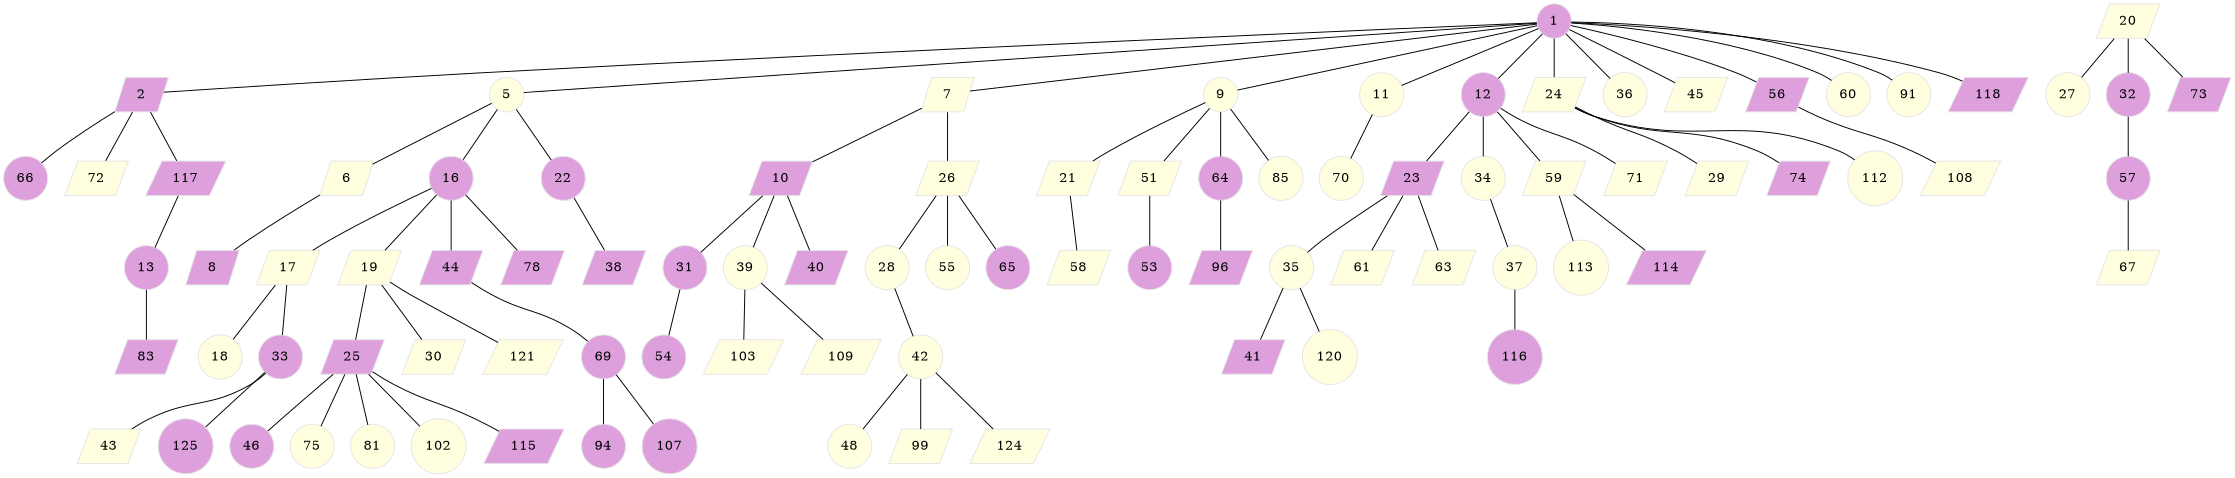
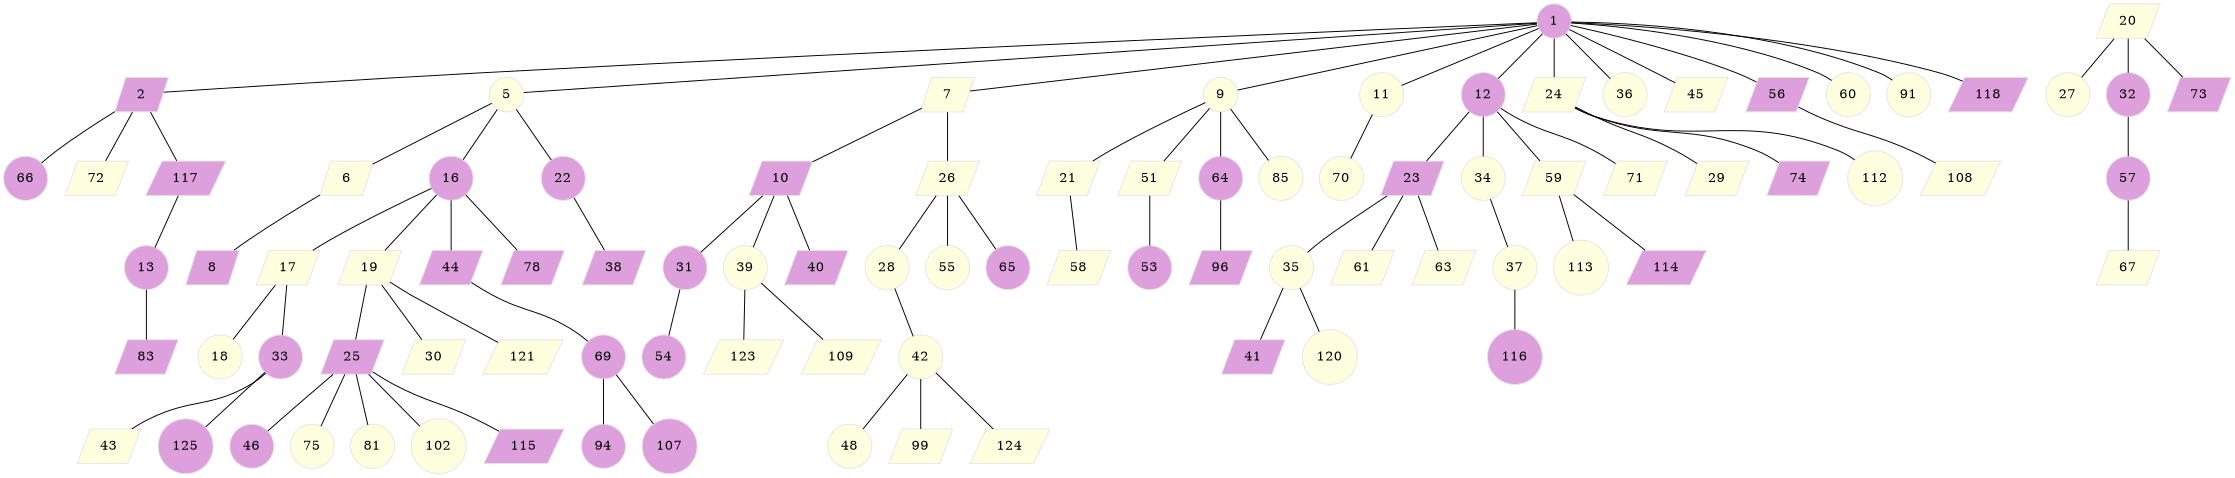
  graph {
    node [color=gray90 fillcolor=lightyellow shape=parallelogram style=filled]
    1 [fillcolor=plum shape=circle super="+4"]
    2 [fillcolor=plum super="+3"]
    5 [shape=circle]
    7 [super="+87"]
    9 [shape=circle super="+15"]
    11 [shape=circle]
    12 [fillcolor=plum shape=circle super="+105"]
    24 [super="+104"]
    36 [shape=circle]
    45
    56 [fillcolor=plum super="+88"]
    60 [shape=circle super="+128"]
    91 [shape=circle]
    118 [fillcolor=plum]
    66 [fillcolor=plum shape=circle]
    72
    117 [fillcolor=plum]
    6 [super="+86"]
    16 [fillcolor=plum shape=circle super="+126"]
    22 [fillcolor=plum shape=circle super="+122"]
    10 [fillcolor=plum super="+14"]
    26
    21
    51
    64 [fillcolor=plum shape=circle]
    85 [shape=circle]
    70 [shape=circle]
    23 [fillcolor=plum]
    34 [shape=circle]
    59 [super="+95"]
    71
    29
    74 [fillcolor=plum]
    112 [shape=circle]
    108 [super="+111"]
    13 [fillcolor=plum shape=circle super="+97"]
    83 [fillcolor=plum]
    8 [fillcolor=plum]
    17 [super="+106"]
    19
    44 [fillcolor=plum super="+50"]
    78 [fillcolor=plum]
    38 [fillcolor=plum]
    31 [fillcolor=plum shape=circle super="+79"]
    39 [shape=circle super="+62"]
    40 [fillcolor=plum]
    28 [shape=circle super="+93"]
    55 [shape=circle super="+110"]
    65 [fillcolor=plum shape=circle super="+89"]
    58 [super="+123"]
    53 [fillcolor=plum shape=circle super="+82"]
    96 [fillcolor=plum]
    54 [fillcolor=plum shape=circle]
-   103
+   103 [label=123]
    109
    20 [super="+68"]
    27 [shape=circle]
    32 [fillcolor=plum shape=circle]
    73 [fillcolor=plum]
    35 [shape=circle super="+49"]
    61
    63 [super="+98"]
    37 [shape=circle super="+119"]
    113 [shape=circle]
    114 [fillcolor=plum]
    18 [shape=circle]
    33 [fillcolor=plum shape=circle super="+77"]
    25 [fillcolor=plum super="+47"]
    30 [super="+52"]
    121 [super="+127"]
    69 [fillcolor=plum shape=circle super="+84"]
    43
    125 [fillcolor=plum shape=circle]
    46 [fillcolor=plum shape=circle super="+80"]
    75 [shape=circle super="+101"]
    81 [shape=circle]
    102 [shape=circle]
    115 [fillcolor=plum]
    57 [fillcolor=plum shape=circle]
    41 [fillcolor=plum super="+92"]
    120 [shape=circle]
    42 [shape=circle super="+76"]
    48 [shape=circle super="+100"]
    99
    124
    67 [super="+90"]
    116 [fillcolor=plum shape=circle]
    94 [fillcolor=plum shape=circle]
    107 [fillcolor=plum shape=circle]
    1 -- 2
    1 -- 5
    1 -- 7
    1 -- 9
    1 -- 11
    1 -- 12
    1 -- 24
    1 -- 36
    1 -- 45
    1 -- 56
    1 -- 60
    1 -- 91
    1 -- 118
    2 -- 66
    2 -- 72
    2 -- 117
    5 -- 6
    5 -- 16
    5 -- 22
    7 -- 10
    7 -- 26
    9 -- 21
    9 -- 51
    9 -- 64
    9 -- 85
    11 -- 70
    12 -- 23
    12 -- 34
    12 -- 59
    12 -- 71
    24 -- 29
    24 -- 74
    24 -- 112
    56 -- 108
    117 -- 13
    6 -- 8
    16 -- 17
    16 -- 19
    16 -- 44
    16 -- 78
    22 -- 38
    10 -- 31
    10 -- 39
    10 -- 40
    26 -- 28
    26 -- 55
    26 -- 65
    21 -- 58
    51 -- 53
    64 -- 96
    23 -- 35
    23 -- 61
    23 -- 63
    34 -- 37
    59 -- 113
    59 -- 114
    13 -- 83
    17 -- 18
    17 -- 33
    19 -- 25
    19 -- 30
    19 -- 121
    44 -- 69
    31 -- 54
    39 -- 103
    39 -- 109
    28 -- 42
    20 -- 27
    20 -- 32
    20 -- 73
    32 -- 57
    35 -- 41
    35 -- 120
    37 -- 116
    33 -- 43
    33 -- 125
    25 -- 46
    25 -- 75
    25 -- 81
    25 -- 102
    25 -- 115
    69 -- 94
    69 -- 107
    57 -- 67
    42 -- 48
    42 -- 99
    42 -- 124
  }
